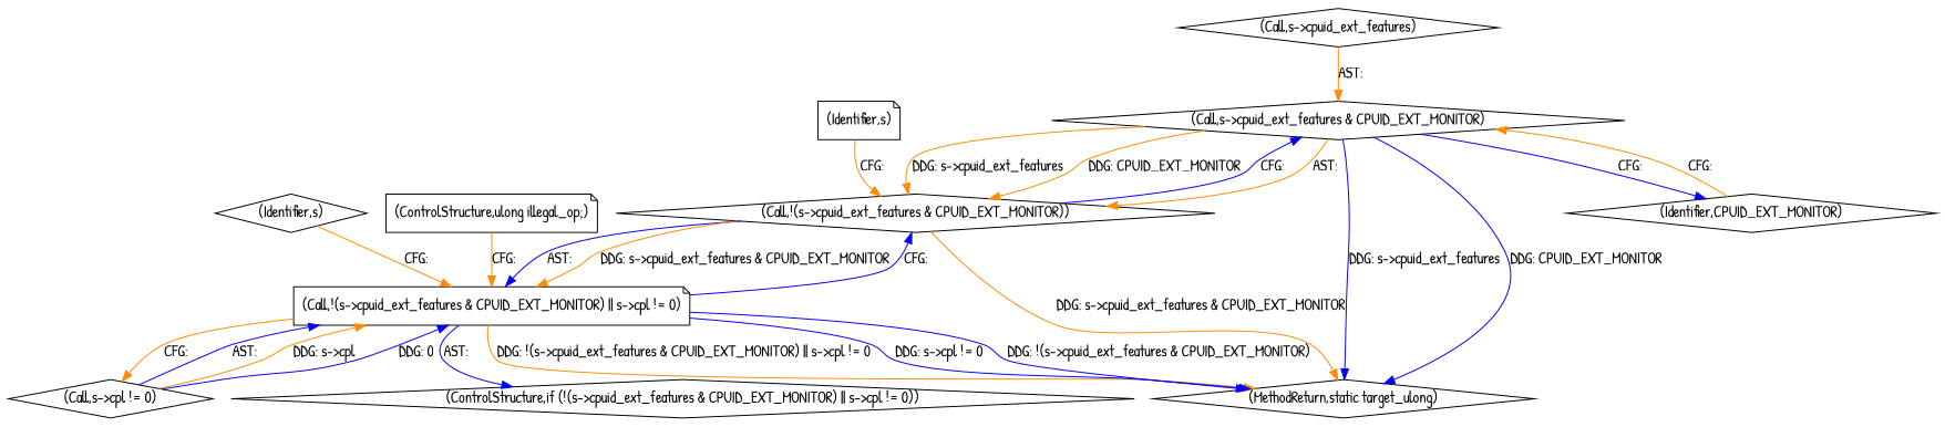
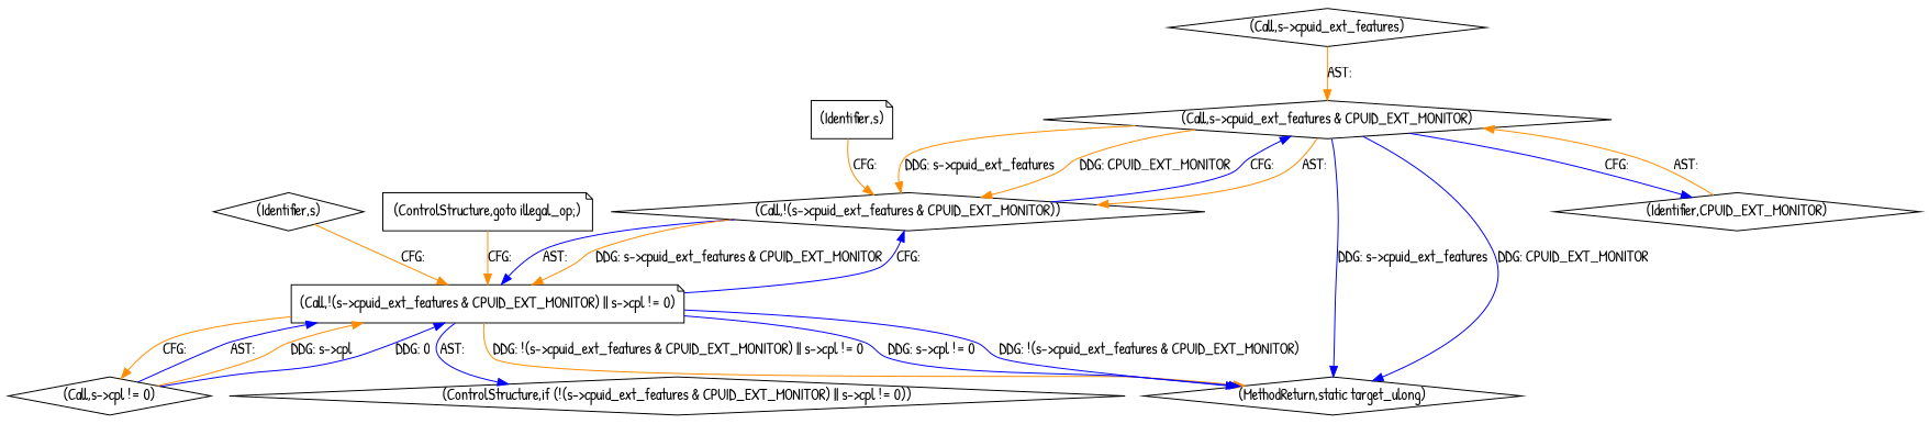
  digraph {
    fontname="Patrick Hand"
    node [fontname="Patrick Hand" shape=diamond]
    edge [color=darkorange fontname="Patrick Hand"]
    n1 [label="(Call,s->cpuid_ext_features & CPUID_EXT_MONITOR)"]
    n2 [label="(Call,!(s->cpuid_ext_features & CPUID_EXT_MONITOR))"]
    n3 [label="(MethodReturn,static target_ulong)"]
    n4 [label="(Identifier,CPUID_EXT_MONITOR)"]
    n5 [label="(Call,!(s->cpuid_ext_features & CPUID_EXT_MONITOR) || s->cpl != 0)" shape=note]
    n6 [label="(Call,s->cpl != 0)"]
    n7 [label="(ControlStructure,if (!(s->cpuid_ext_features & CPUID_EXT_MONITOR) || s->cpl != 0))"]
    n8 [label="(Identifier,s)"]
    n9 [label="(Call,s->cpuid_ext_features)"]
-   n10 [label="(ControlStructure,ulong illegal_op;)" shape=note]
+   n10 [label="(ControlStructure,goto illegal_op;)" shape=note]
    n11 [label="(Identifier,s)" shape=note]
    n1 -> n2 [label="AST: "]
    n1 -> n2 [label="DDG: s->cpuid_ext_features"]
    n1 -> n2 [label="DDG: CPUID_EXT_MONITOR"]
    n1 -> n3 [color=blue label="DDG: s->cpuid_ext_features"]
    n1 -> n3 [color=blue label="DDG: CPUID_EXT_MONITOR"]
    n1 -> n4 [color=blue label="CFG: "]
    n2 -> n1 [color=blue label="CFG: "]
-   n2 -> n3 [label="DDG: s->cpuid_ext_features & CPUID_EXT_MONITOR"]
    n2 -> n5 [color=blue label="AST: "]
    n2 -> n5 [label="DDG: s->cpuid_ext_features & CPUID_EXT_MONITOR"]
-   n4 -> n1 [label="CFG: "]
+   n4 -> n1 [label="AST: "]
    n5 -> n2 [color=blue label="CFG: "]
    n5 -> n3 [label="DDG: !(s->cpuid_ext_features & CPUID_EXT_MONITOR) || s->cpl != 0"]
    n5 -> n3 [color=blue label="DDG: s->cpl != 0"]
    n5 -> n3 [color=blue label="DDG: !(s->cpuid_ext_features & CPUID_EXT_MONITOR)"]
    n5 -> n6 [label="CFG: "]
    n5 -> n7 [color=blue label="AST: "]
    n6 -> n5 [color=blue label="AST: "]
    n6 -> n5 [label="DDG: s->cpl"]
    n6 -> n5 [color=blue label="DDG: 0"]
    n8 -> n5 [label="CFG: "]
    n9 -> n1 [label="AST: "]
    n10 -> n5 [label="CFG: "]
    n11 -> n2 [label="CFG: "]
  }
